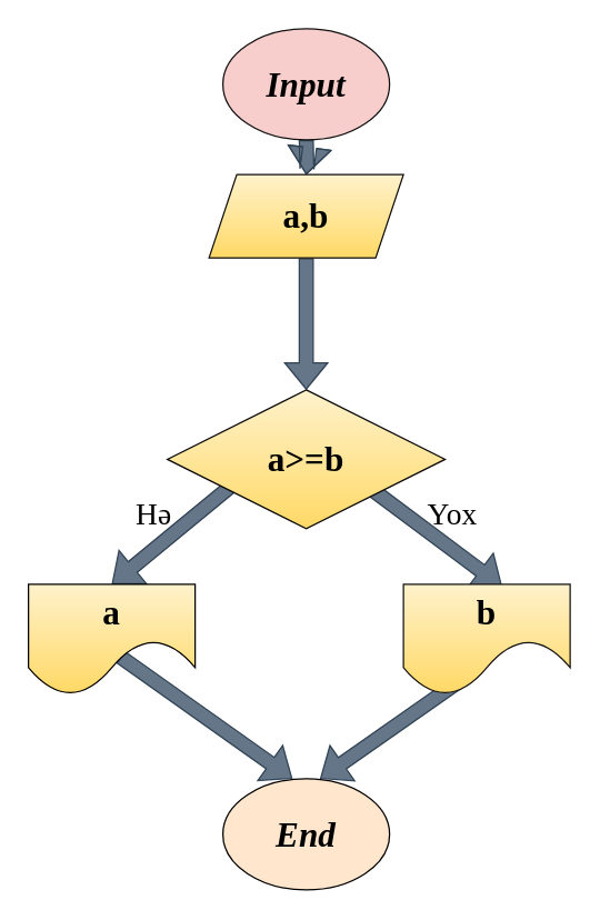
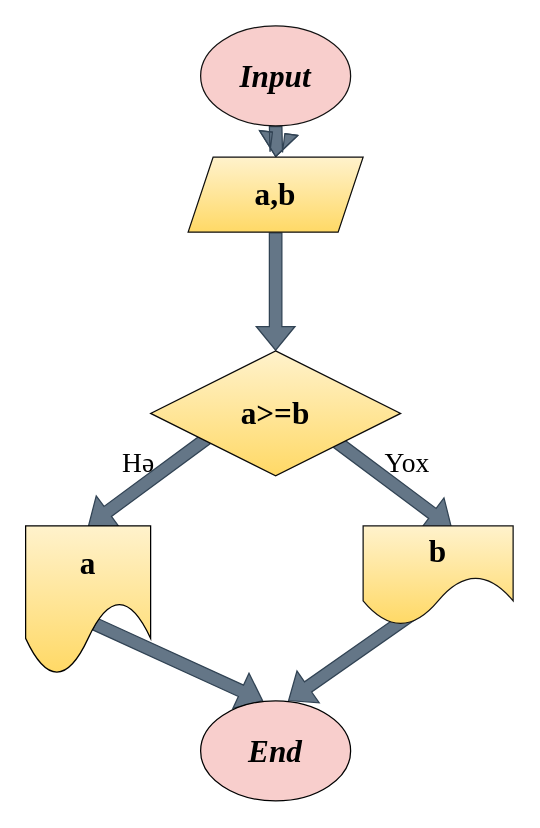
  <mxCell id="0" />
  <mxCell id="1" parent="0" />
  <mxCell id="2" value="" style="edgeStyle=orthogonalEdgeStyle;rounded=0;orthogonalLoop=1;jettySize=auto;html=1;fontFamily=Georgia;fontSize=25;shape=flexArrow;fillColor=#647687;strokeColor=#314354;" edge="1" parent="1" target="5"><mxGeometry relative="1" as="geometry"><mxPoint x="220" y="100" as="sourcePoint" /></mxGeometry></mxCell>
  <mxCell id="3" value="Input" style="ellipse;whiteSpace=wrap;html=1;fontSize=25;fontFamily=Georgia;fontStyle=3;fillColor=#f8cecc;strokeColor=#121111;" vertex="1" parent="1"><mxGeometry x="160" y="20" width="120" height="80" as="geometry" /></mxCell>
  <mxCell id="4" value="" style="edgeStyle=orthogonalEdgeStyle;rounded=0;orthogonalLoop=1;jettySize=auto;html=1;fontFamily=Georgia;fontSize=25;shape=flexArrow;fillColor=#647687;strokeColor=#314354;" edge="1" parent="1" source="5" target="8"><mxGeometry relative="1" as="geometry" /></mxCell>
  <mxCell id="5" value="&lt;span style=&quot;&quot;&gt;&lt;b&gt;a,b&lt;/b&gt;&lt;/span&gt;" style="shape=parallelogram;perimeter=parallelogramPerimeter;whiteSpace=wrap;html=1;fixedSize=1;fontSize=25;fontFamily=Georgia;fontStyle=0;fillColor=#fff2cc;gradientColor=#ffd966;strokeColor=#0d0d0c;" vertex="1" parent="1"><mxGeometry x="150" y="125" width="140" height="60" as="geometry" /></mxCell>
  <mxCell id="6" style="edgeStyle=none;shape=flexArrow;rounded=0;orthogonalLoop=1;jettySize=auto;html=1;entryX=0.5;entryY=0;entryDx=0;entryDy=0;fontFamily=Georgia;fontSize=25;fillColor=#647687;strokeColor=#314354;" edge="1" parent="1" target="10"><mxGeometry relative="1" as="geometry"><mxPoint x="165" y="350" as="sourcePoint" /></mxGeometry></mxCell>
  <mxCell id="7" style="edgeStyle=none;shape=flexArrow;rounded=0;orthogonalLoop=1;jettySize=auto;html=1;entryX=0.592;entryY=0.021;entryDx=0;entryDy=0;entryPerimeter=0;fontFamily=Georgia;fontSize=25;fillColor=#647687;strokeColor=#314354;" edge="1" parent="1" target="12"><mxGeometry relative="1" as="geometry"><mxPoint x="265" y="350" as="sourcePoint" /></mxGeometry></mxCell>
  <mxCell id="8" value="a&amp;gt;=b" style="rhombus;whiteSpace=wrap;html=1;fontSize=25;fontFamily=Georgia;fontStyle=1;fillColor=#fff2cc;strokeColor=#0a0a0a;gradientColor=#ffd966;" vertex="1" parent="1"><mxGeometry x="120" y="280" width="200" height="100" as="geometry" /></mxCell>
  <mxCell id="9" style="edgeStyle=none;shape=flexArrow;rounded=0;orthogonalLoop=1;jettySize=auto;html=1;exitX=0.553;exitY=0.654;exitDx=0;exitDy=0;fontFamily=Georgia;fontSize=25;exitPerimeter=0;fillColor=#647687;strokeColor=#314354;" edge="1" parent="1" source="10"><mxGeometry relative="1" as="geometry"><mxPoint x="210" y="560" as="targetPoint" /></mxGeometry></mxCell>
- <mxCell id="10" value="&lt;b&gt;a&lt;/b&gt;" style="shape=document;whiteSpace=wrap;html=1;boundedLbl=1;fontFamily=Georgia;fontSize=25;size=0.5;fillColor=#fff2cc;gradientColor=#ffd966;strokeColor=#000000;" vertex="1" parent="1"><mxGeometry x="20" y="420" width="120" height="80" as="geometry" /></mxCell>
+ <mxCell id="10" value="&lt;b&gt;a&lt;/b&gt;" style="shape=document;whiteSpace=wrap;html=1;boundedLbl=1;fontFamily=Georgia;fontSize=25;size=0.5;fillColor=#fff2cc;gradientColor=#ffd966;strokeColor=#000000;" vertex="1" parent="1"><mxGeometry x="20" y="420" width="100" height="120" as="geometry" /></mxCell>
  <mxCell id="11" style="edgeStyle=none;shape=flexArrow;rounded=0;orthogonalLoop=1;jettySize=auto;html=1;fontFamily=Georgia;fontSize=25;fillColor=#647687;strokeColor=#314354;" edge="1" parent="1"><mxGeometry relative="1" as="geometry"><mxPoint x="230" y="560" as="targetPoint" /><mxPoint x="330" y="490" as="sourcePoint" /></mxGeometry></mxCell>
  <mxCell id="12" value="b" style="shape=document;whiteSpace=wrap;html=1;boundedLbl=1;fontFamily=Georgia;fontSize=25;size=0.5;fontStyle=1;fillColor=#fff2cc;gradientColor=#ffd966;strokeColor=#121212;" vertex="1" parent="1"><mxGeometry x="290" y="420" width="120" height="80" as="geometry" /></mxCell>
- <mxCell id="13" value="End" style="ellipse;whiteSpace=wrap;html=1;fontFamily=Georgia;fontSize=25;fontStyle=3;fillColor=#ffe6cc;strokeColor=#000000;" vertex="1" parent="1"><mxGeometry x="160" y="560" width="120" height="80" as="geometry" /></mxCell>
+ <mxCell id="13" value="End" style="ellipse;whiteSpace=wrap;html=1;fontFamily=Georgia;fontSize=25;fontStyle=3;fillColor=#f8cecc;strokeColor=#000000;" vertex="1" parent="1"><mxGeometry x="160" y="560" width="120" height="80" as="geometry" /></mxCell>
  <mxCell id="14" value="Hə" style="text;html=1;align=center;verticalAlign=middle;resizable=0;points=[];autosize=1;strokeColor=none;fillColor=none;fontSize=22;fontFamily=Tahoma;rotation=0;" vertex="1" parent="1"><mxGeometry x="85" y="350" width="50" height="40" as="geometry" /></mxCell>
  <mxCell id="15" value="Yox" style="text;html=1;align=center;verticalAlign=middle;resizable=0;points=[];autosize=1;strokeColor=none;fillColor=none;fontSize=22;fontFamily=Tahoma;" vertex="1" parent="1"><mxGeometry x="295" y="350" width="60" height="40" as="geometry" /></mxCell>
